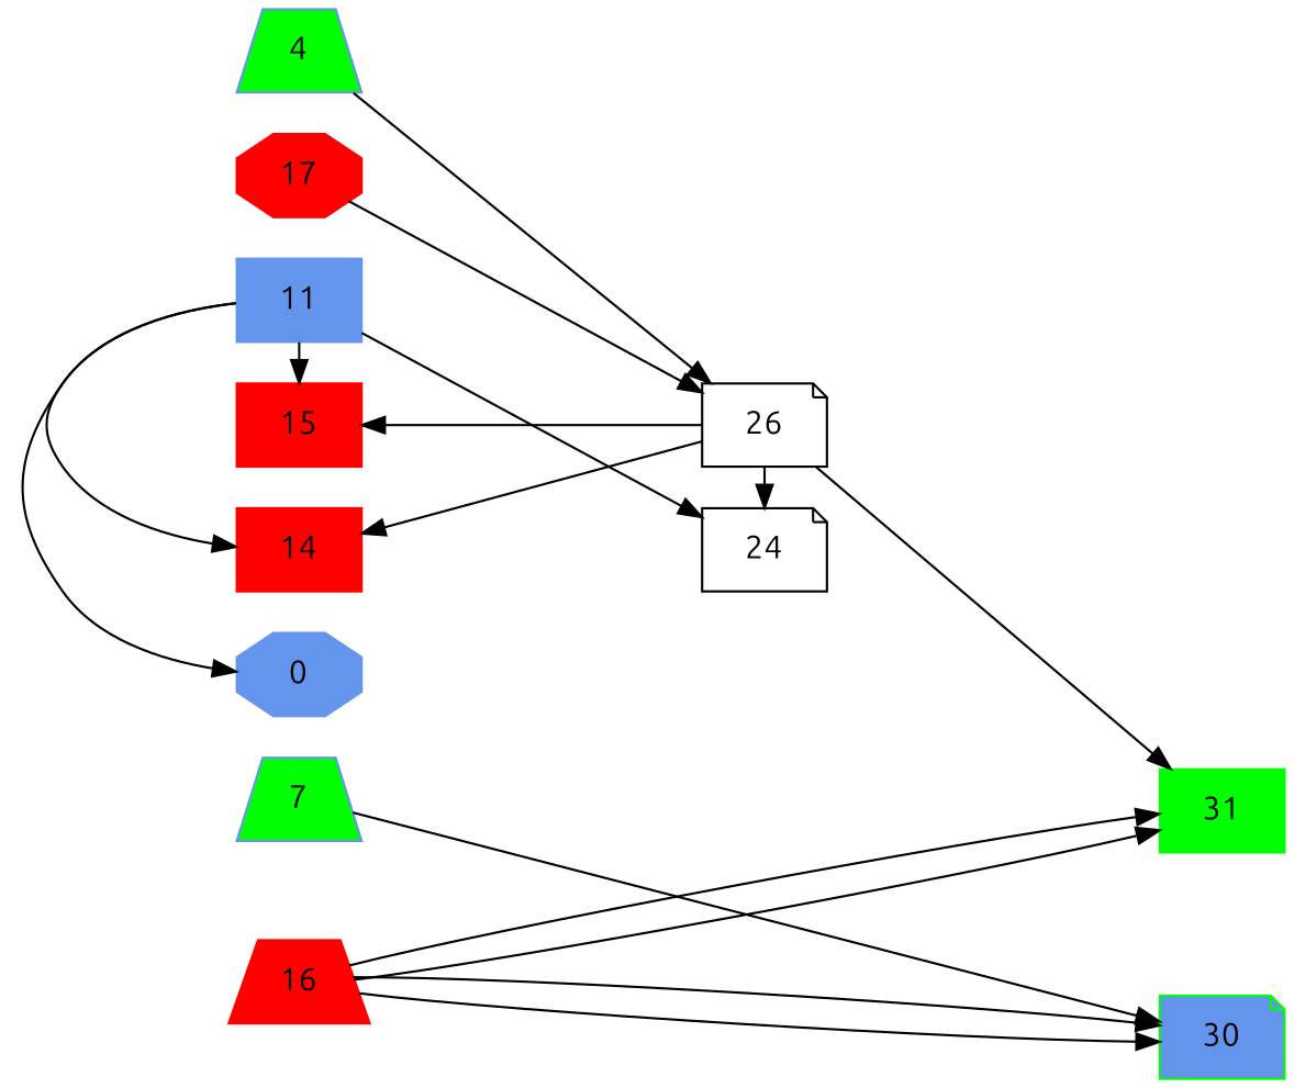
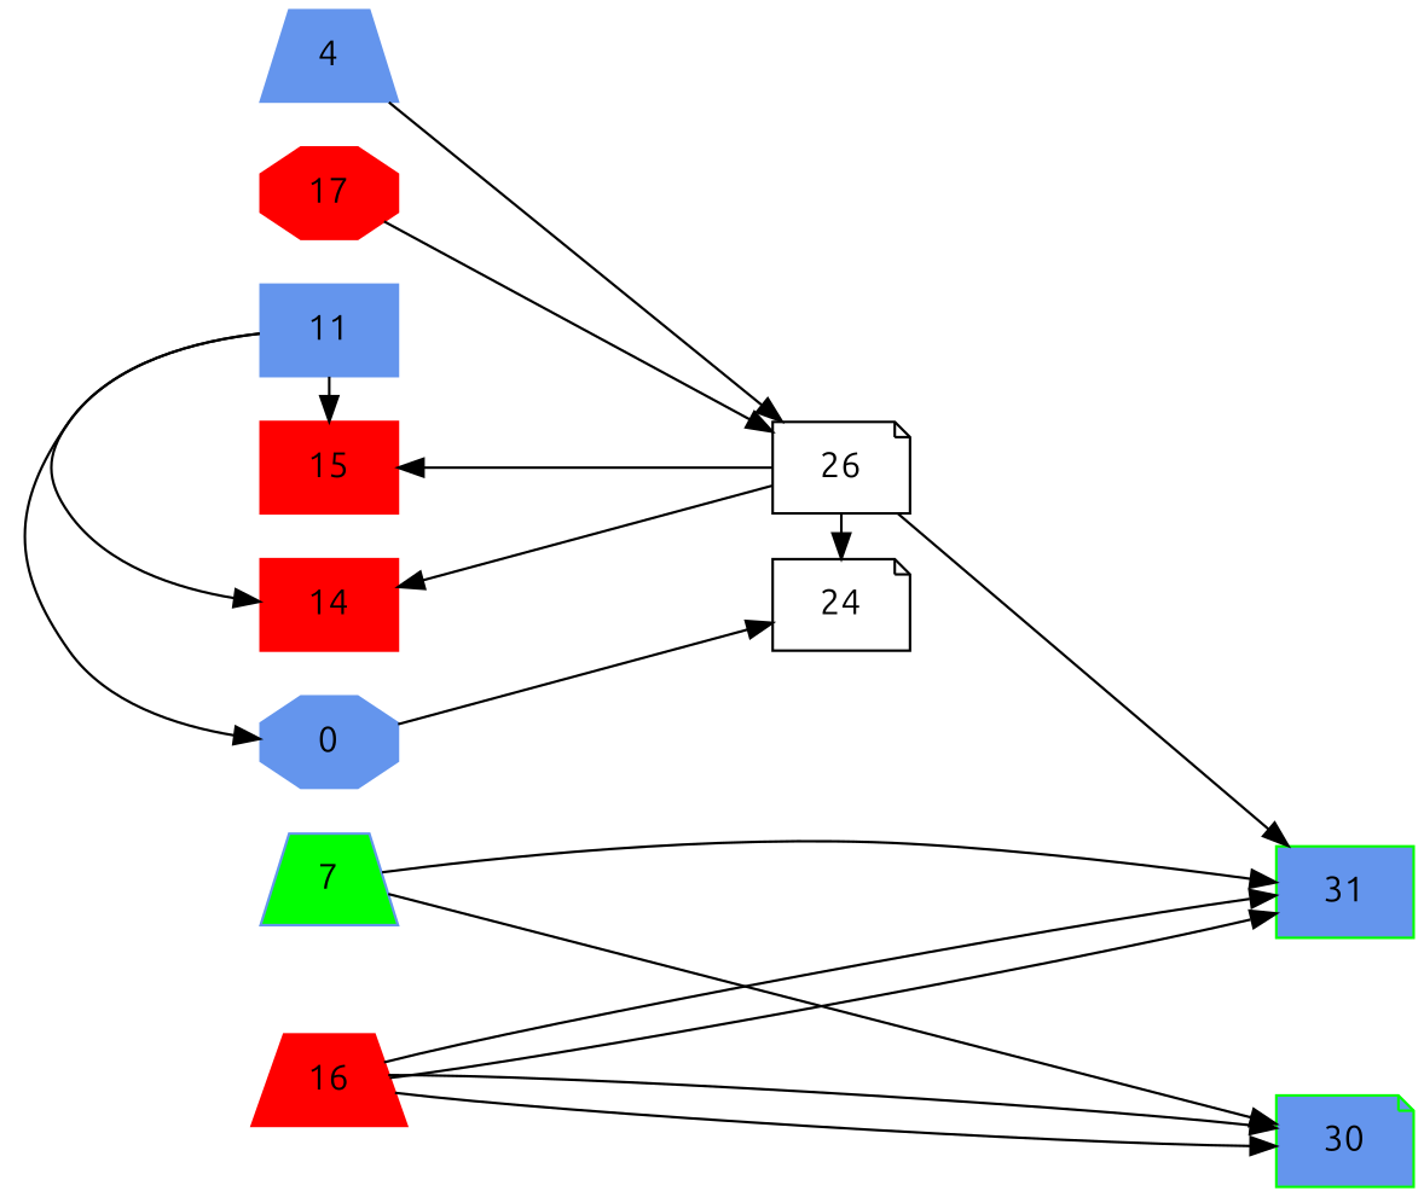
  digraph {
    fontname=Ubuntu
    rankdir=LR
    ranksep=2.0
    node [color=cornflowerblue fontname=Ubuntu shape=box style=filled]
    edge [fontname=Ubuntu]
    0 [shape=octagon]
-   4 [shape=trapezium fillcolor=green]
+   4 [shape=trapezium]
    7 [fillcolor=green shape=trapezium]
    11
    14 [color=red]
    15 [color=red]
    16 [color=red shape=trapezium]
    17 [color=red shape=octagon]
    24 [color=black shape=note style=""]
    26 [color=black shape=note style=""]
    30 [color=green fillcolor=cornflowerblue shape=note]
-   31 [color=green]
+   31 [color=green fillcolor=cornflowerblue]
    subgraph sub_1 {
      rank=same
      0
      4
      7
      11
      14
      15
      16
      17
    }
    subgraph sub_2 {
      rank=same
      24
      26
    }
    subgraph sub_3 {
      rank=same
      30
      31
    }
    4 -> 26
    7 -> 30
+   7 -> 31
    11 -> 0
    11 -> 14
    11 -> 15
-   11 -> 24
+   0 -> 24
    16 -> 30
    16 -> 30
    16 -> 31
    16 -> 31
    17 -> 26
    26 -> 14
    26 -> 15
    26 -> 24
    26 -> 31
  }
